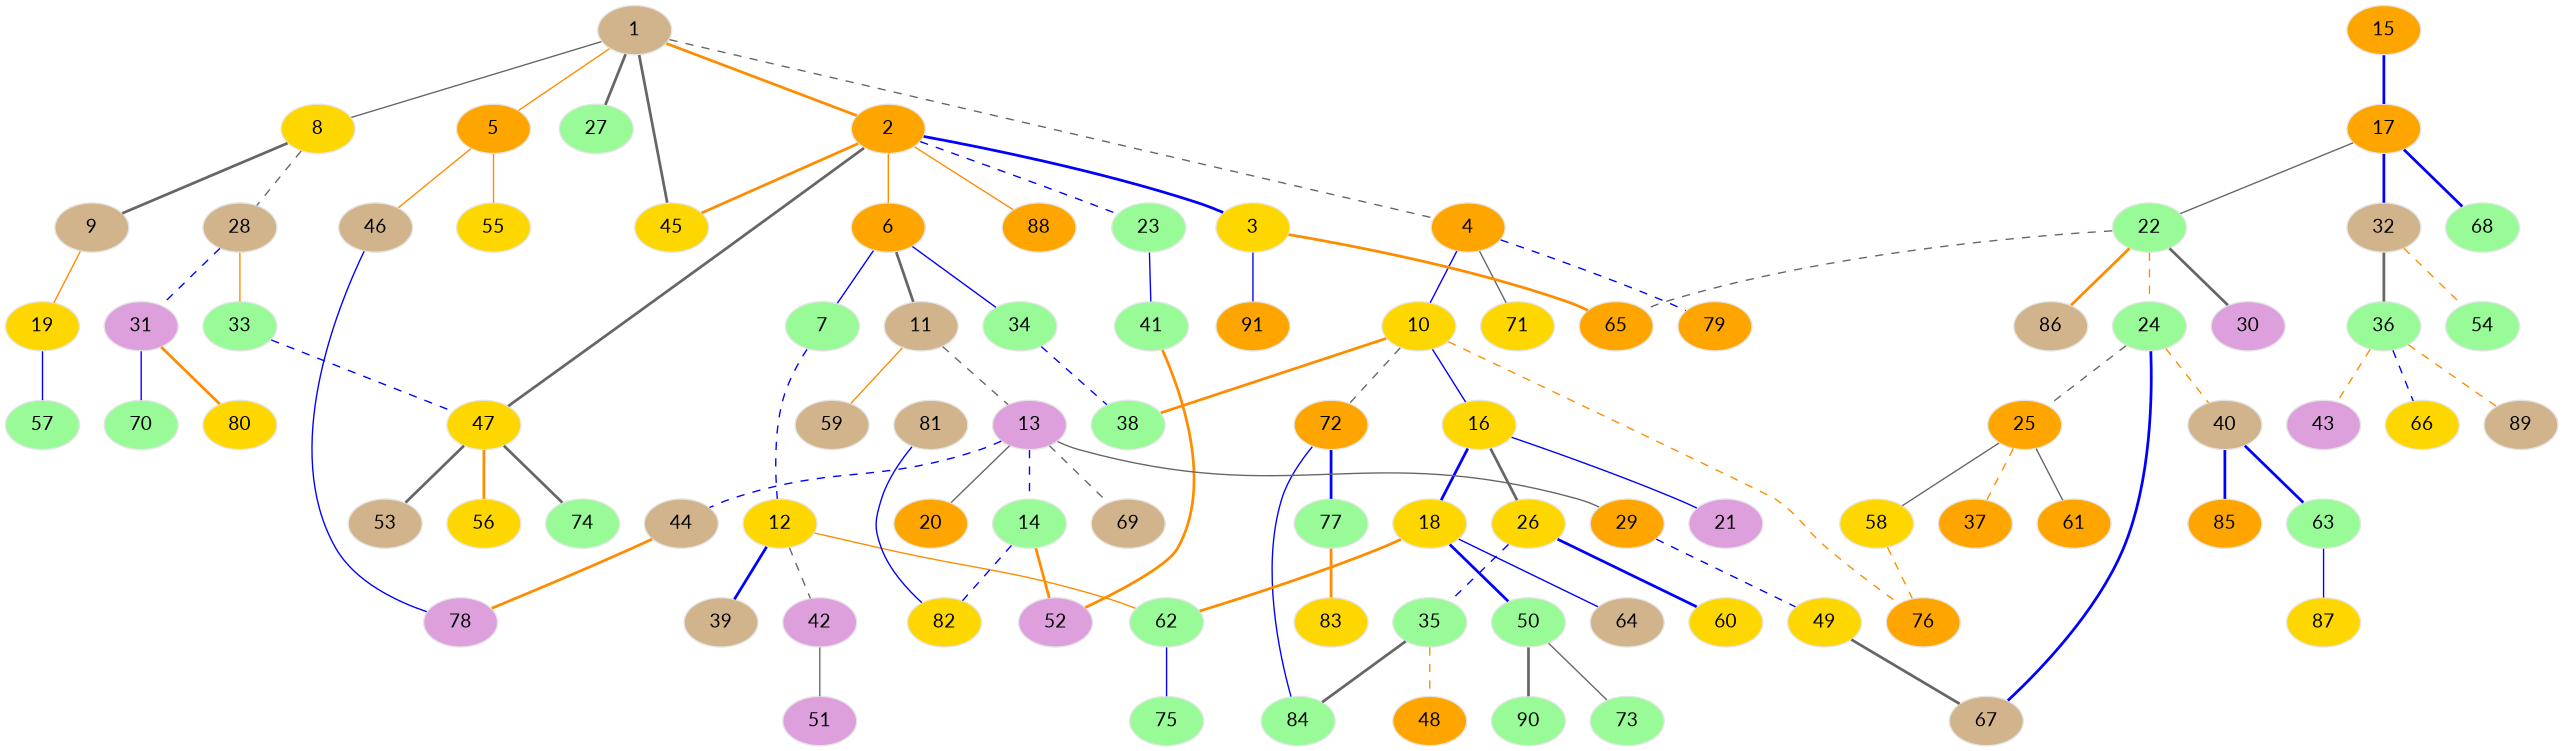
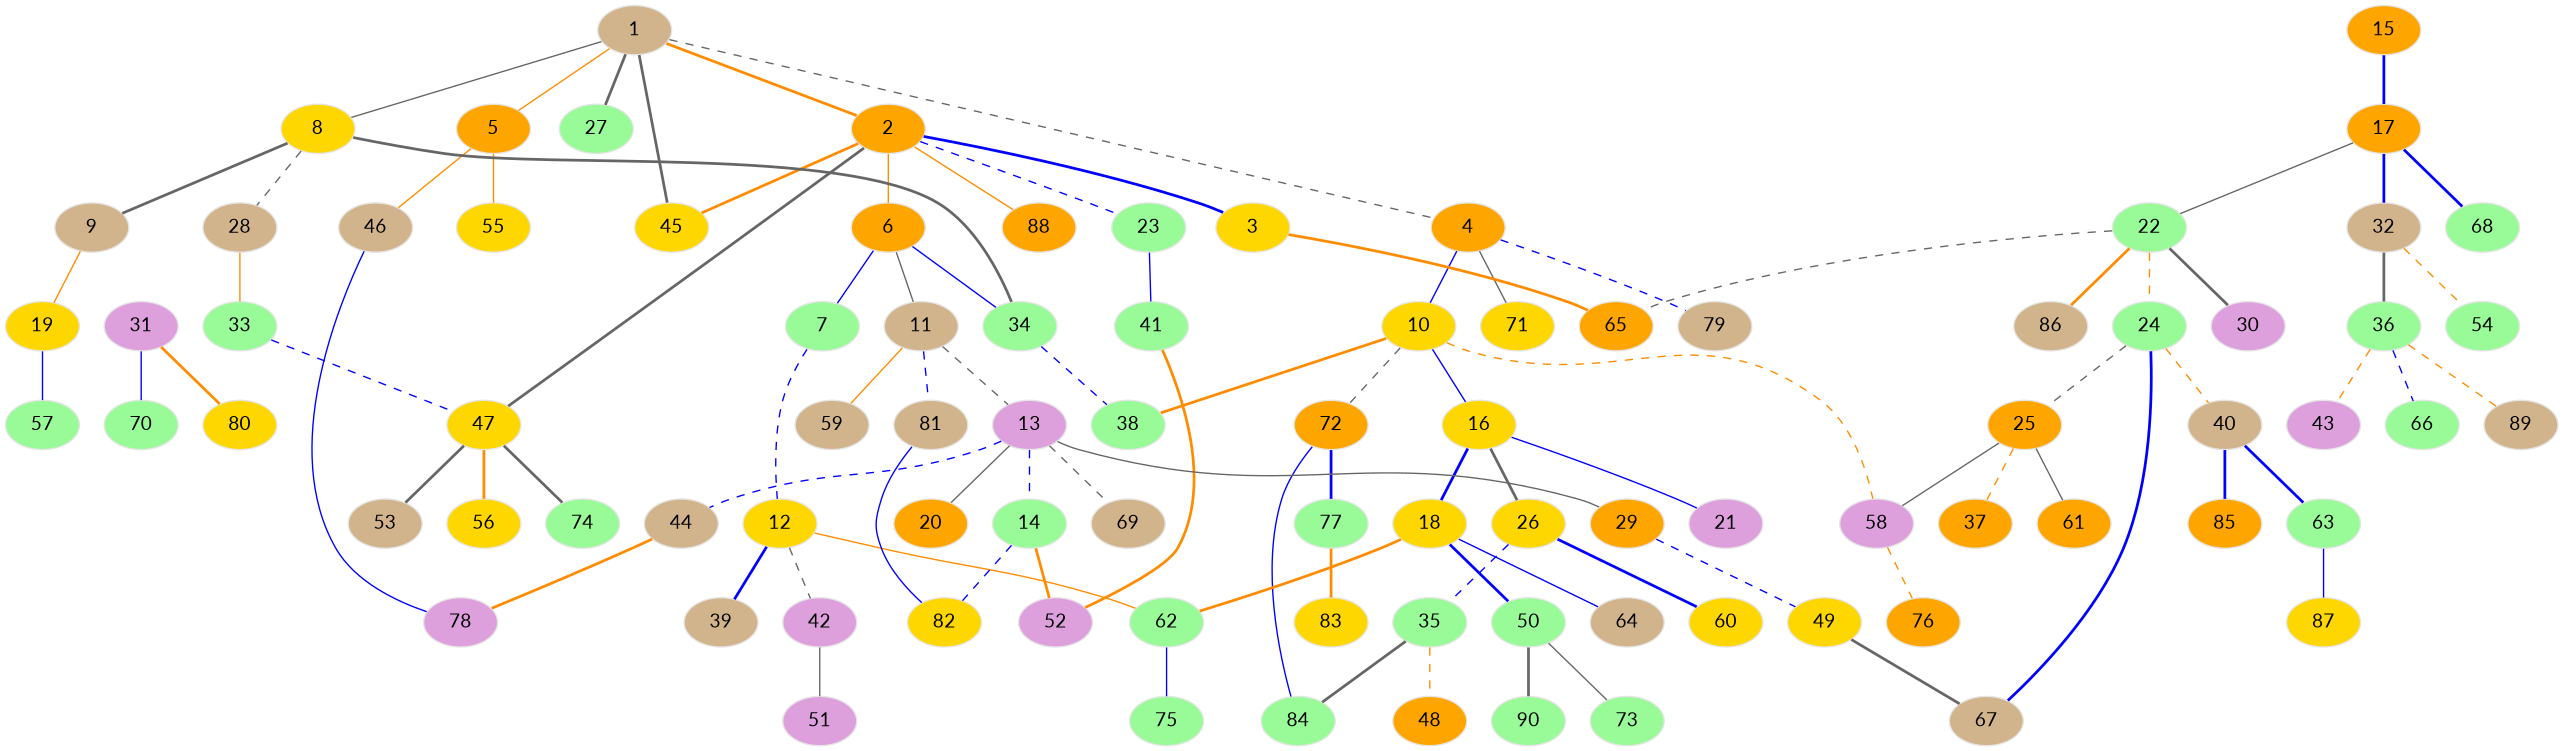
  graph {
    fontname=Lato
    node [color=gray90 fillcolor=palegreen fontname=Lato style=filled]
    edge [color=blue fontname=Lato style=bold]
    1 [fillcolor=tan]
    2 [fillcolor=orange]
    4 [fillcolor=orange]
    5 [fillcolor=orange]
    8 [fillcolor=gold]
    27
    45 [fillcolor=gold]
    3 [fillcolor=gold]
    6 [fillcolor=orange]
    23
    47 [fillcolor=gold]
    88 [fillcolor=orange]
    10 [fillcolor=gold]
    71 [fillcolor=gold]
-   79 [fillcolor=orange]
+   79 [fillcolor=tan]
    46 [fillcolor=tan]
    55 [fillcolor=gold]
    34
    9 [fillcolor=tan]
    28 [fillcolor=tan]
    15 [fillcolor=orange]
    17 [fillcolor=orange]
    65 [fillcolor=orange]
-   91 [fillcolor=orange]
    7
    11 [fillcolor=tan]
    41
    53 [fillcolor=tan]
    56 [fillcolor=gold]
    74
    16 [fillcolor=gold]
    38
    72 [fillcolor=orange]
    76 [fillcolor=orange]
    78 [fillcolor=plum]
    12 [fillcolor=gold]
    13 [fillcolor=plum]
    59 [fillcolor=tan]
    81 [fillcolor=tan]
    39 [fillcolor=tan]
    42 [fillcolor=plum]
    62
    19 [fillcolor=gold]
    31 [fillcolor=plum]
    33
    57
    18 [fillcolor=gold]
    21 [fillcolor=plum]
    26 [fillcolor=gold]
    84
    77
    14
    20 [fillcolor=orange]
    29 [fillcolor=orange]
    44 [fillcolor=tan]
    69 [fillcolor=tan]
    82 [fillcolor=gold]
    51 [fillcolor=plum]
    75
    52 [fillcolor=plum]
    49 [fillcolor=gold]
    22
    32 [fillcolor=tan]
    68
    50
    64 [fillcolor=tan]
    35
    60 [fillcolor=gold]
    24
    30 [fillcolor=plum]
    86 [fillcolor=tan]
    36
    54
    73
    90
    25 [fillcolor=orange]
    40 [fillcolor=tan]
    67 [fillcolor=tan]
    37 [fillcolor=orange]
-   58 [fillcolor=gold]
+   58 [fillcolor=plum]
    61 [fillcolor=orange]
    63
    85 [fillcolor=orange]
    48 [fillcolor=orange]
    70
    80 [fillcolor=gold]
    43 [fillcolor=plum]
-   66 [fillcolor=gold]
+   66
    89 [fillcolor=tan]
    87 [fillcolor=gold]
    83 [fillcolor=gold]
    1 -- 2 [color=darkorange]
    1 -- 4 [color=gray40 style=dashed]
    1 -- 5 [color=darkorange style=solid]
    1 -- 8 [color=gray40 style=solid]
    1 -- 27 [color=gray40]
    1 -- 45 [color=gray40]
    2 -- 45 [color=darkorange]
    2 -- 3
    2 -- 6 [color=darkorange style=solid]
    2 -- 23 [style=dashed]
    2 -- 47 [color=gray40]
    2 -- 88 [color=darkorange style=solid]
    4 -- 10 [style=solid]
    4 -- 71 [color=gray40 style=solid]
    4 -- 79 [style=dashed]
    5 -- 46 [color=darkorange style=solid]
    5 -- 55 [color=darkorange style=solid]
+   8 -- 34 [color=gray40]
    8 -- 9 [color=gray40]
    8 -- 28 [color=gray40 style=dashed]
    3 -- 65 [color=darkorange]
-   3 -- 91 [style=solid]
    6 -- 34 [style=solid]
    6 -- 7 [style=solid]
-   6 -- 11 [color=gray40]
+   6 -- 11 [color=gray40 style=solid]
    23 -- 41 [style=solid]
    47 -- 53 [color=gray40]
    47 -- 56 [color=darkorange]
    47 -- 74 [color=gray40]
    10 -- 16 [style=solid]
    10 -- 38 [color=darkorange]
    10 -- 72 [color=gray40 style=dashed]
-   10 -- 76 [color=darkorange style=dashed]
+   10 -- 58 [color=darkorange style=dashed]
    46 -- 78 [style=solid]
    34 -- 38 [style=dashed]
    9 -- 19 [color=darkorange style=solid]
-   28 -- 31 [style=dashed]
    28 -- 33 [color=darkorange style=solid]
    15 -- 17
    17 -- 22 [color=gray40 style=solid]
    17 -- 32
    17 -- 68
    7 -- 12 [style=dashed]
    11 -- 13 [color=gray40 style=dashed]
    11 -- 59 [color=darkorange style=solid]
+   11 -- 81 [style=dashed]
    41 -- 52 [color=darkorange]
    16 -- 18
    16 -- 21 [style=solid]
    16 -- 26 [color=gray40]
    72 -- 84 [style=solid]
    72 -- 77
    12 -- 39
    12 -- 42 [color=gray40 style=dashed]
    12 -- 62 [color=darkorange style=solid]
    13 -- 14 [style=dashed]
    13 -- 20 [color=gray40 style=solid]
    13 -- 29 [color=gray40 style=solid]
    13 -- 44 [style=dashed]
    13 -- 69 [color=gray40 style=dashed]
    81 -- 82 [style=solid]
    42 -- 51 [color=gray40 style=solid]
    62 -- 75 [style=solid]
    19 -- 57 [style=solid]
    31 -- 70 [style=solid]
    31 -- 80 [color=darkorange]
    33 -- 47 [style=dashed]
    18 -- 62 [color=darkorange]
    18 -- 50
    18 -- 64 [style=solid]
    26 -- 35 [style=dashed]
    26 -- 60
    77 -- 83 [color=darkorange]
    14 -- 82 [style=dashed]
    14 -- 52 [color=darkorange]
    29 -- 49 [style=dashed]
    44 -- 78 [color=darkorange]
    49 -- 67 [color=gray40]
    22 -- 65 [color=gray40 style=dashed]
    22 -- 24 [color=darkorange style=dashed]
    22 -- 30 [color=gray40]
    22 -- 86 [color=darkorange]
    32 -- 36 [color=gray40]
    32 -- 54 [color=darkorange style=dashed]
    50 -- 73 [color=gray40 style=solid]
    50 -- 90 [color=gray40]
    35 -- 84 [color=gray40]
    35 -- 48 [color=darkorange style=dashed]
    24 -- 25 [color=gray40 style=dashed]
    24 -- 40 [color=darkorange style=dashed]
    24 -- 67
    36 -- 43 [color=darkorange style=dashed]
    36 -- 66 [style=dashed]
    36 -- 89 [color=darkorange style=dashed]
    25 -- 37 [color=darkorange style=dashed]
    25 -- 58 [color=gray40 style=solid]
    25 -- 61 [color=gray40 style=solid]
    40 -- 63
    40 -- 85
    58 -- 76 [color=darkorange style=dashed]
    63 -- 87 [style=solid]
  }
